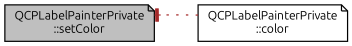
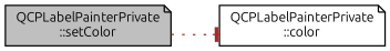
  digraph {
    rankdir=LR
    fontname=Ubuntu
    node [color=black fontname=Ubuntu fontsize=10 shape=note style=filled]
    n1 [fillcolor=grey75 fontcolor=black height=0.2 label="QCPLabelPainterPrivate\l::setColor" width=0.4]
    n2 [fillcolor=white height=0.2 label="QCPLabelPainterPrivate\l::color" width=0.4]
-   n2 -> n1 [color=brown fontname=Ubuntu fontsize=10 labelfontname=Helvetica labelfontsize=10 style=dotted arrowhead=tee]
+   n1 -> n2 [color=brown fontname=Ubuntu fontsize=10 labelfontname=Helvetica labelfontsize=10 style=dotted arrowhead=tee]
  }
